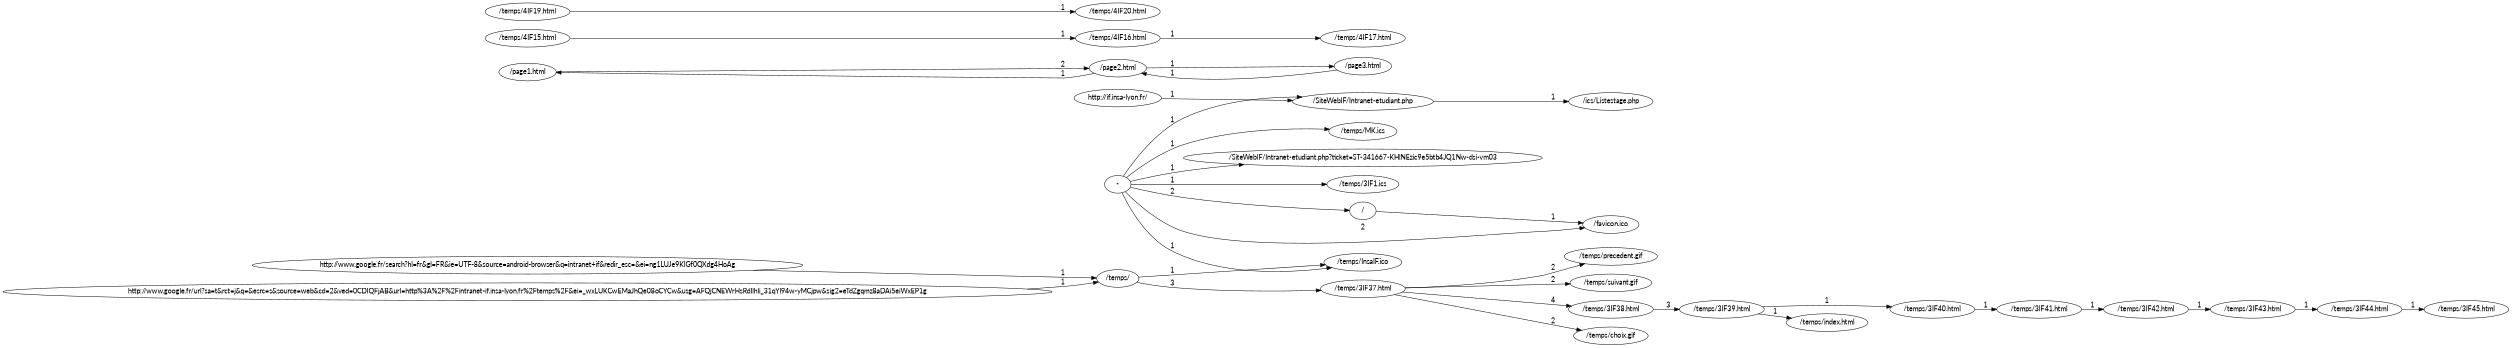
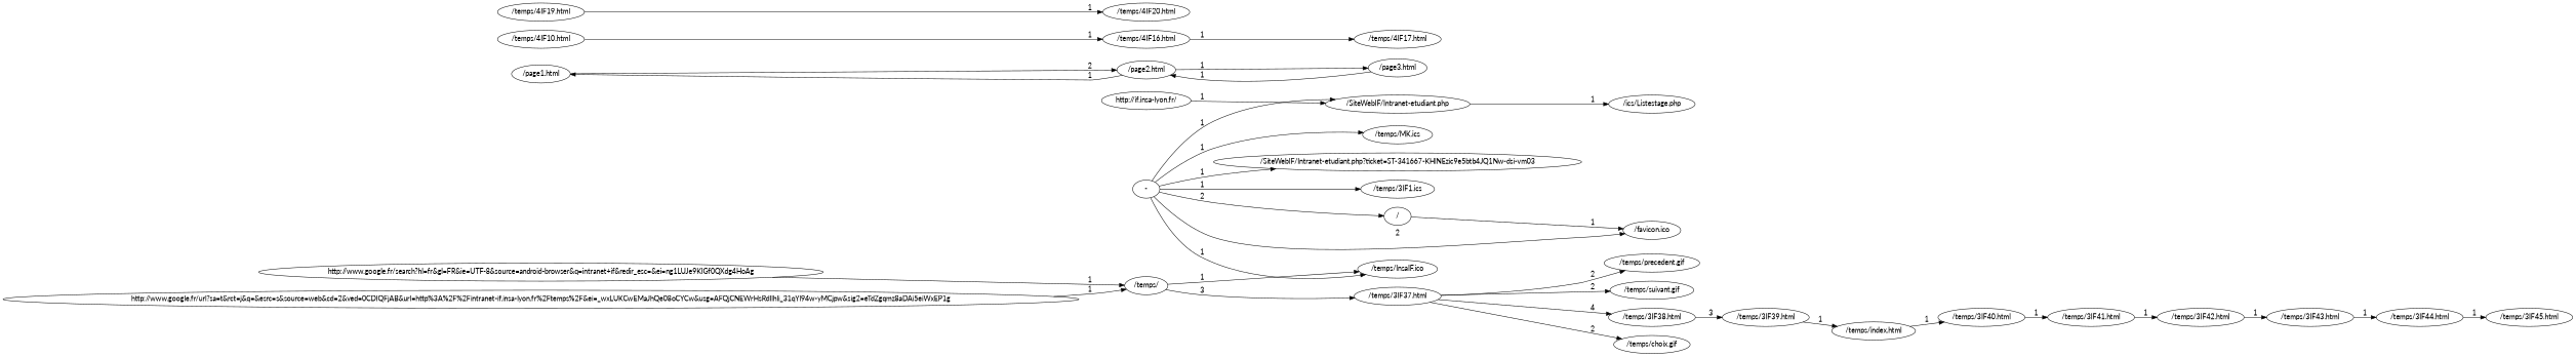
  digraph {
    fontname=Lato
    rankdir=LR
    node [fontname=Lato]
    edge [fontname=Lato]
    n1 [label="/"]
    n2 [label="/favicon.ico"]
    n3 [label="-"]
    n4 [label="/SiteWebIF/Intranet-etudiant.php"]
    n5 [label="/SiteWebIF/Intranet-etudiant.php?ticket=ST-341667-KHlNEzic9e5btb4JQ1Nw-dsi-vm03"]
    n6 [label="/temps/3IF1.ics"]
    n7 [label="/temps/InsaIF.ico"]
    n8 [label="/temps/MK.ics"]
    n9 [label="/ics/Listestage.php"]
    n10 [label="http://if.insa-lyon.fr/"]
    n11 [label="/page1.html"]
    n12 [label="/page2.html"]
    n13 [label="/page3.html"]
    n14 [label="/temps/"]
    n15 [label="/temps/3IF37.html"]
    n16 [label="/temps/3IF38.html"]
    n17 [label="/temps/choix.gif"]
    n18 [label="/temps/precedent.gif"]
    n19 [label="/temps/suivant.gif"]
    n20 [label="http://www.google.fr/search?hl=fr&gl=FR&ie=UTF-8&source=android-browser&q=intranet+if&redir_esc=&ei=ng1LUJe9KIGf0QXdg4HoAg"]
    n21 [label="http://www.google.fr/url?sa=t&rct=j&q=&esrc=s&source=web&cd=2&ved=0CDIQFjAB&url=http%3A%2F%2Fintranet-if.insa-lyon.fr%2Ftemps%2F&ei=_wxLUKCwEMaJhQe08oCYCw&usg=AFQjCNEWrHsRdIlhli_31qYl94w-yMCjpw&sig2=eTdZgqmz8aDAi5eiWxEP1g"]
    n22 [label="/temps/3IF39.html"]
    n23 [label="/temps/3IF40.html"]
    n24 [label="/temps/index.html"]
    n25 [label="/temps/3IF41.html"]
    n26 [label="/temps/3IF42.html"]
    n27 [label="/temps/3IF43.html"]
    n28 [label="/temps/3IF44.html"]
    n29 [label="/temps/3IF45.html"]
    n30 [label="/temps/4IF16.html"]
    n31 [label="/temps/4IF17.html"]
-   n32 [label="/temps/4IF15.html"]
+   n32 [label="/temps/4IF10.html"]
    n33 [label="/temps/4IF19.html"]
    n34 [label="/temps/4IF20.html"]
    n1 -> n2 [label=1]
    n3 -> n1 [label=2]
    n3 -> n2 [label=2]
    n3 -> n4 [label=1]
    n3 -> n5 [label=1]
    n3 -> n6 [label=1]
    n3 -> n7 [label=1]
    n3 -> n8 [label=1]
    n4 -> n9 [label=1]
    n10 -> n4 [label=1]
    n11 -> n12 [label=2]
    n12 -> n11 [label=1]
    n12 -> n13 [label=1]
    n13 -> n12 [label=1]
    n14 -> n7 [label=1]
    n14 -> n15 [label=3]
    n15 -> n16 [label=4]
    n15 -> n17 [label=2]
    n15 -> n18 [label=2]
    n15 -> n19 [label=2]
    n16 -> n22 [label=3]
    n20 -> n14 [label=1]
    n21 -> n14 [label=1]
-   n22 -> n23 [label=1]
+   n24 -> n23 [label=1]
    n22 -> n24 [label=1]
    n23 -> n25 [label=1]
    n25 -> n26 [label=1]
    n26 -> n27 [label=1]
    n27 -> n28 [label=1]
    n28 -> n29 [label=1]
    n30 -> n31 [label=1]
    n32 -> n30 [label=1]
    n33 -> n34 [label=1]
  }
